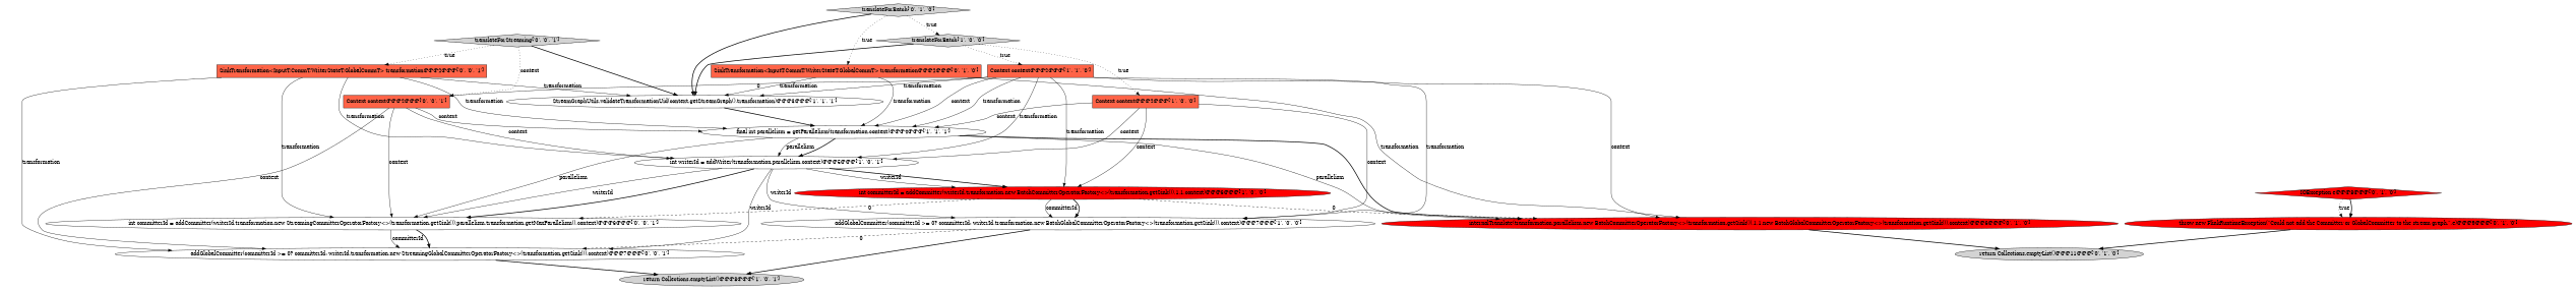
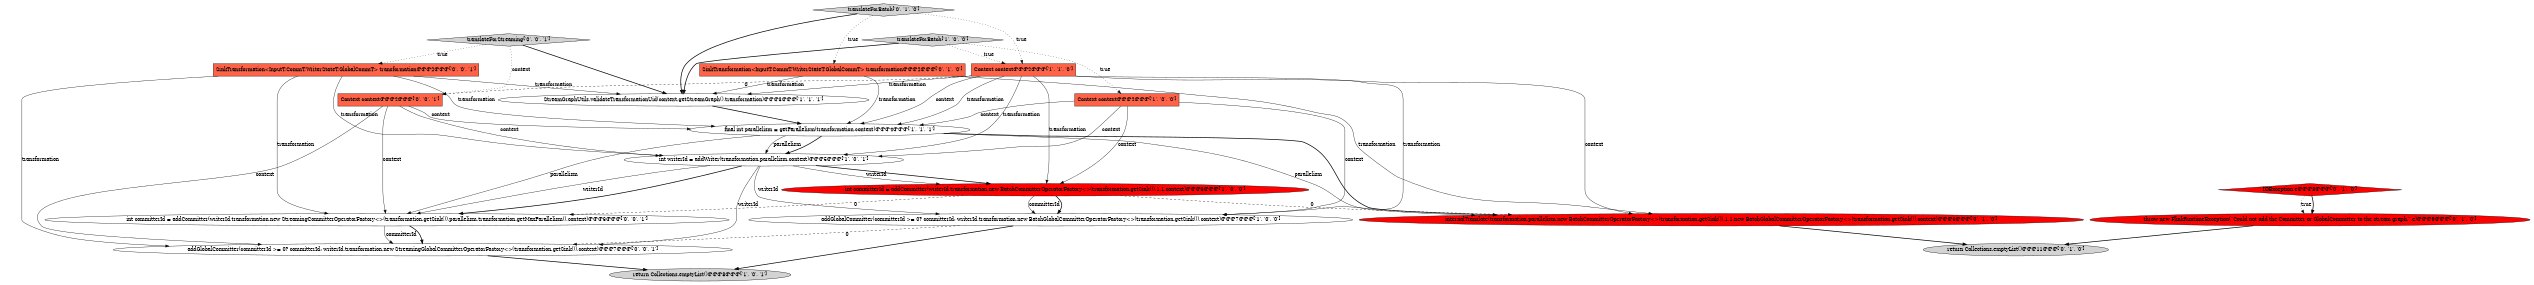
  digraph {
    node [fillcolor=white shape=ellipse style=filled]
    edge [style=solid]
    n1 [fillcolor=red label="IOException e@@@8@@@['0', '1', '0']" shape=diamond]
    n2 [fillcolor=red label="throw new FlinkRuntimeException(\"Could not add the Committer or GlobalCommitter to the stream graph.\",e)@@@9@@@['0', '1', '0']"]
    n3 [fillcolor=lightgray label="return Collections.emptyList()@@@11@@@['0', '1', '0']"]
    n4 [fillcolor=lightgray label="translateForStreaming['0', '0', '1']" shape=diamond]
    n5 [fillcolor=tomato label="SinkTransformation<InputT,CommT,WriterStateT,GlobalCommT> transformation@@@2@@@['0', '0', '1']" shape=box]
    n6 [fillcolor=tomato label="Context context@@@2@@@['0', '0', '1']" shape=box]
    n7 [label="StreamGraphUtils.validateTransformationUid(context.getStreamGraph(),transformation)@@@3@@@['1', '1', '1']"]
    n8 [label="addGlobalCommitter(committerId >= 0? committerId: writerId,transformation,new StreamingGlobalCommitterOperatorFactory<>(transformation.getSink()),context)@@@7@@@['0', '0', '1']"]
    n9 [label="int writerId = addWriter(transformation,parallelism,context)@@@5@@@['1', '0', '1']"]
    n10 [label="int committerId = addCommitter(writerId,transformation,new StreamingCommitterOperatorFactory<>(transformation.getSink()),parallelism,transformation.getMaxParallelism(),context)@@@6@@@['0', '0', '1']"]
    n11 [label="final int parallelism = getParallelism(transformation,context)@@@4@@@['1', '1', '1']"]
    n12 [fillcolor=lightgray label="return Collections.emptyList()@@@8@@@['1', '0', '1']"]
    n13 [label="addGlobalCommitter(committerId >= 0? committerId: writerId,transformation,new BatchGlobalCommitterOperatorFactory<>(transformation.getSink()),context)@@@7@@@['1', '0', '0']"]
    n14 [fillcolor=red label="int committerId = addCommitter(writerId,transformation,new BatchCommitterOperatorFactory<>(transformation.getSink()),1,1,context)@@@6@@@['1', '0', '0']"]
    n15 [fillcolor=red label="internalTranslate(transformation,parallelism,new BatchCommitterOperatorFactory<>(transformation.getSink()),1,1,new BatchGlobalCommitterOperatorFactory<>(transformation.getSink()),context)@@@6@@@['0', '1', '0']"]
    n16 [fillcolor=lightgray label="translateForBatch['1', '0', '0']" shape=diamond]
    n17 [fillcolor=tomato label="Context context@@@2@@@['1', '1', '0']" shape=box]
    n18 [fillcolor=tomato label="Context context@@@2@@@['1', '0', '0']" shape=box]
    n19 [fillcolor=tomato label="SinkTransformation<InputT,CommT,WriterStateT,GlobalCommT> transformation@@@2@@@['0', '1', '0']" shape=box]
    n20 [fillcolor=lightgray label="translateForBatch['0', '1', '0']" shape=diamond]
    n1 -> n2 [style=bold]
    n1 -> n2 [label=true style=dotted]
    n2 -> n3 [style=bold]
    n4 -> n5 [label=true style=dotted]
    n4 -> n6 [label=context style=dotted]
    n4 -> n7 [style=bold]
    n5 -> n7 [label=transformation]
    n5 -> n8 [label=transformation]
    n5 -> n9 [label=transformation]
    n5 -> n10 [label=transformation]
    n5 -> n11 [label=transformation]
    n6 -> n8 [label=context]
    n6 -> n9 [label=context]
    n6 -> n10 [label=context]
    n6 -> n11 [label=context]
    n7 -> n11 [style=bold]
    n8 -> n12 [style=bold]
    n9 -> n8 [label=writerId]
    n9 -> n10 [label=writerId]
    n9 -> n10 [style=bold]
    n9 -> n13 [label=writerId]
    n9 -> n14 [style=bold]
    n9 -> n14 [label=writerId]
    n10 -> n8 [style=bold]
    n10 -> n8 [label=committerId]
    n11 -> n9 [style=bold]
    n11 -> n9 [label=parallelism]
    n11 -> n10 [label=parallelism]
    n11 -> n15 [style=bold]
    n11 -> n15 [label=parallelism]
    n13 -> n8 [label=0 style=dashed]
    n13 -> n12 [style=bold]
    n14 -> n10 [label=0 style=dashed]
    n14 -> n13 [style=bold]
    n14 -> n13 [label=committerId]
    n14 -> n15 [label=0 style=dashed]
    n15 -> n3 [style=bold]
    n16 -> n7 [style=bold]
    n16 -> n17 [label=true style=dotted]
    n16 -> n18 [label=true style=dotted]
-   n17 -> n6 [label=0]
+   n17 -> n6 [label=0 style=dashed]
    n17 -> n7 [label=transformation]
    n17 -> n9 [label=transformation]
    n17 -> n11 [label=context]
    n17 -> n11 [label=transformation]
    n17 -> n13 [label=transformation]
    n17 -> n14 [label=transformation]
    n17 -> n15 [label=context]
    n18 -> n9 [label=context]
    n18 -> n11 [label=context]
    n18 -> n13 [label=context]
    n18 -> n14 [label=context]
    n19 -> n7 [label=transformation]
    n19 -> n11 [label=transformation]
    n19 -> n15 [label=transformation]
    n20 -> n7 [style=bold]
-   n20 -> n16 [label=true style=dotted]
+   n20 -> n17 [label=true style=dotted]
    n20 -> n19 [label=true style=dotted]
  }
